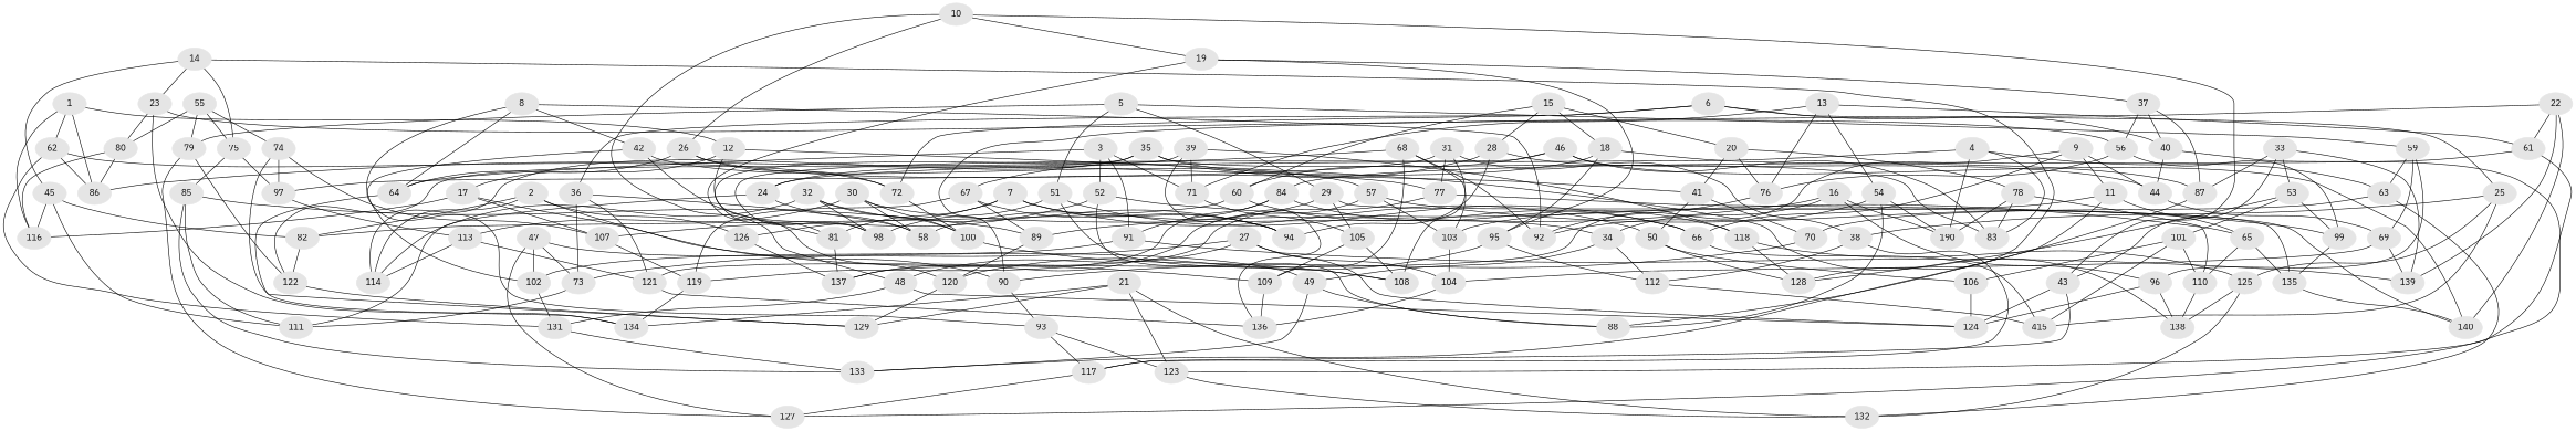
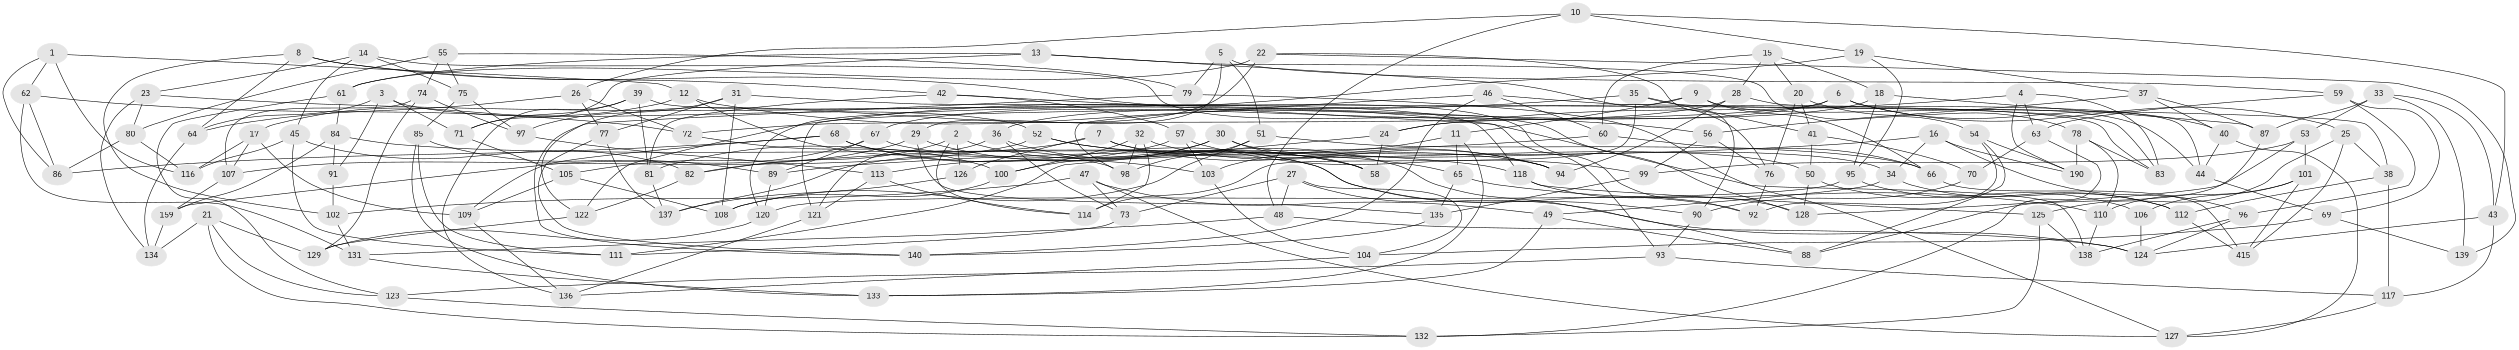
  graph {
    fontname="IBM Plex Sans"
    node [color=gray90 fontname="IBM Plex Sans" style=filled]
    edge [fontname="IBM Plex Sans"]
    1
    12
    62
    86
    116
    17
    98
    138
    72
    131
    2
    82
    90
    114
    126
    122
    93
    137
    3
    52
    64
    71
    91
    65
    107
    88
    134
    105
    102
    139
    4
    24
    63
    83
    n35 [label=190]
    58
    111
    132
    70
    5
    29
    51
    59
    79
    135
    66
    108
    96
    69
    127
    6
    25
    36
    40
    38
    n56 [label=415]
    125
    121
    73
    44
    100
    7
    50
    81
    94
    128
    106
    8
    42
    92
    57
    9
    11
    103
    133
    136
    10
    19
    26
    43
    48
    95
    37
    120
    77
    124
    117
    110
    104
    109
    13
    54
    61
    76
    123
    84
    14
    23
    45
    75
    56
    80
    97
    85
    15
    18
    20
    28
    60
    87
    41
    78
    67
    16
    34
    89
    49
    112
-   119
+   119 [label=159]
    129
    21
    22
    140
    99
    27
    30
    113
    31
    32
    33
    53
    101
    35
    39
    118
    46
    47
    55
    74
    68
    1 -- 12
    1 -- 62
    1 -- 86
    1 -- 116
    12 -- 17
    12 -- 98
    12 -- 138
    62 -- 86
    62 -- 72
    62 -- 131
    17 -- 116
    17 -- 107
    17 -- 109
    72 -- 100
    131 -- 133
    2 -- 82
    2 -- 90
    2 -- 114
    2 -- 126
    82 -- 122
    90 -- 93
    126 -- 137
    122 -- 129
    93 -- 117
    93 -- 123
    3 -- 52
    3 -- 64
    3 -- 71
    3 -- 91
    52 -- 65
    52 -- 107
    52 -- 88
    64 -- 134
    71 -- 105
    91 -- 102
-   91 -- 139
    65 -- 135
    65 -- 110
    107 -- 119
    105 -- 108
    105 -- 109
    102 -- 131
    4 -- 24
    4 -- 63
    4 -- 83
    4 -- n35
    24 -- 58
    24 -- 111
    63 -- 132
    63 -- 70
    70 -- 90
    5 -- 29
    5 -- 51
    5 -- 59
    5 -- 79
    29 -- 105
    29 -- 58
    29 -- 135
    51 -- 98
    51 -- 66
    51 -- 108
    59 -- 63
    59 -- 96
    59 -- 69
    79 -- 122
    79 -- 127
    135 -- 140
    66 -- n56
    96 -- 138
    96 -- 124
    69 -- 139
    69 -- 104
    6 -- 72
    6 -- 25
    6 -- 36
    6 -- 40
    25 -- 38
    25 -- n56
    25 -- 125
    36 -- 58
    36 -- 121
    36 -- 73
    40 -- 127
    40 -- 44
    38 -- 117
    38 -- 112
    125 -- 138
    125 -- 132
    121 -- 136
    73 -- 111
    44 -- 69
    100 -- 108
    7 -- 126
    7 -- 50
    7 -- 81
    7 -- 94
    50 -- 128
    50 -- 106
    81 -- 137
    106 -- 124
    8 -- 64
    8 -- 102
    8 -- 42
    8 -- 92
    42 -- 93
    42 -- 81
    42 -- 57
    57 -- 137
    57 -- 103
    57 -- 99
    9 -- 66
    9 -- 121
    9 -- 44
    9 -- 11
    11 -- 65
    11 -- 103
    11 -- 133
    103 -- 104
    10 -- 19
    10 -- 26
    10 -- 43
    10 -- 48
    19 -- 95
    19 -- 37
    19 -- 120
    26 -- 72
    26 -- 64
    26 -- 77
    43 -- 124
    43 -- 117
    48 -- 131
    48 -- 124
    95 -- 120
    95 -- 112
    37 -- 40
    37 -- 56
    37 -- 87
    120 -- 129
    77 -- 137
    77 -- 140
    117 -- 127
    110 -- 138
    104 -- 136
    109 -- 136
    13 -- 71
    13 -- 54
    13 -- 61
    13 -- 76
    54 -- 88
    54 -- n35
    54 -- 92
    61 -- 123
    61 -- 84
    76 -- 92
    123 -- 132
    84 -- 91
    84 -- 119
    84 -- 118
    14 -- 128
    14 -- 23
    14 -- 45
    14 -- 75
    23 -- 134
    23 -- 56
    23 -- 80
    45 -- 116
    45 -- 82
    45 -- 111
    75 -- 97
    75 -- 85
    56 -- 76
    56 -- 99
    80 -- 86
    80 -- 116
    97 -- 113
    85 -- 111
    85 -- 133
    85 -- 89
    15 -- 18
    15 -- 20
    15 -- 28
    15 -- 60
    18 -- 24
    18 -- 95
    18 -- 87
    20 -- 76
    20 -- 41
    20 -- 78
    28 -- 44
    28 -- 94
    28 -- 67
    60 -- 82
    60 -- 66
    87 -- 88
    41 -- 70
    41 -- 50
    78 -- 83
    78 -- n35
    78 -- 110
    67 -- 94
    67 -- 89
    67 -- 119
    16 -- n35
    16 -- 96
    16 -- 34
    16 -- 89
    34 -- 49
    34 -- 112
    89 -- 120
    49 -- 88
    49 -- 133
    112 -- n56
    119 -- 134
    21 -- 134
    21 -- 132
    21 -- 123
    21 -- 129
    22 -- 90
    22 -- 139
    22 -- 61
    22 -- 140
    99 -- 135
    27 -- 73
    27 -- 48
    27 -- 124
    27 -- 104
    30 -- 58
    30 -- 100
    30 -- 34
    30 -- 113
    113 -- 114
    113 -- 121
    31 -- 108
    31 -- 38
    31 -- 77
    31 -- 97
    32 -- 98
    32 -- 114
    32 -- 100
    32 -- 94
    33 -- 139
    33 -- 43
    33 -- 87
    33 -- 53
    53 -- 128
    53 -- 99
    53 -- 101
    101 -- n56
    101 -- 106
    101 -- 110
    35 -- 114
    35 -- 122
    35 -- 83
    35 -- 41
    39 -- 71
    39 -- 81
    39 -- 136
    39 -- 118
    118 -- 125
    118 -- 128
    46 -- 98
    46 -- 83
    46 -- 60
    46 -- 140
    47 -- 102
    47 -- 127
    47 -- 73
    47 -- 49
    55 -- 79
    55 -- 75
    55 -- 80
    55 -- 74
    74 -- 107
    74 -- 97
    74 -- 129
    68 -- 86
    68 -- 92
    68 -- 103
    68 -- 109
  }
